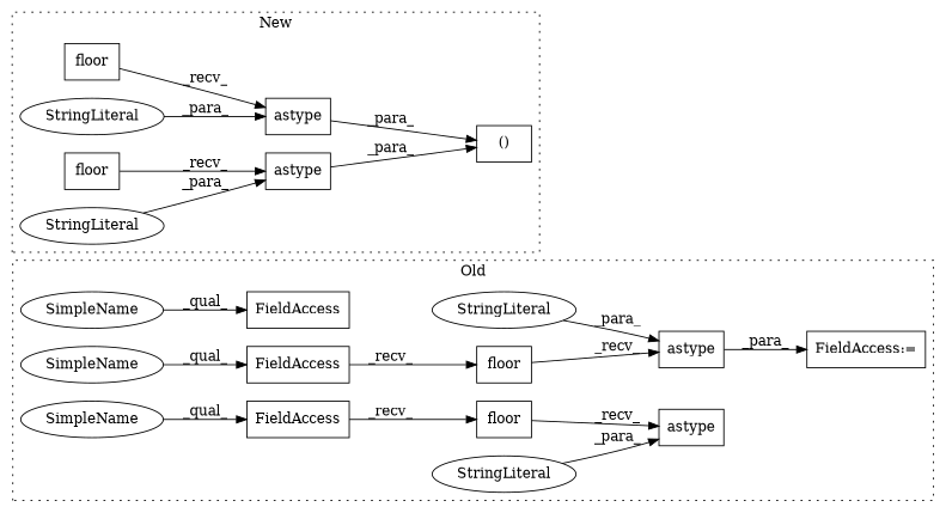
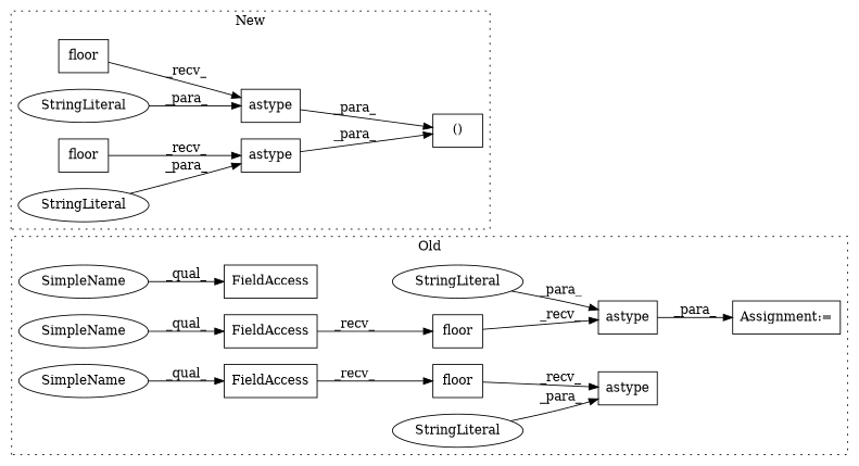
  digraph {
    rankdir=LR
    node [a=32 l="6,1" s=5784 shape=box]
    n1 [label=floor s="5798,5809"]
    n2 [l="7,1" label=astype s="5811,5825"]
    n3 [a=22 l=13 label=FieldAccess]
    n4 [a=22 l=13 label=FieldAccess s=5843]
    n5 [a=22 l=13 label=FieldAccess s=5901]
    n6 [label=floor s="5857,5868"]
    n7 [a=45 l=7 label=StringLiteral s=5818 shape=ellipse]
    n8 [l="7,1" label=astype s="5870,5884"]
    n9 [a=45 l=7 label=StringLiteral s=5877 shape=ellipse]
-   n10 [a=7 l=1 label="FieldAccess:=" s=5783]
+   n10 [a=7 l=1 label="Assignment:=" s=5783]
    n11 [a=42 l=6 label=SimpleName s=5901 shape=ellipse]
    n12 [a=42 l=6 label=SimpleName shape=ellipse]
    n13 [a=42 l=6 label=SimpleName s=5843 shape=ellipse]
    n14 [l="7,1" label=astype s="5791,5805"]
    n15 [label=floor s="5778,5789"]
    n16 [a=45 l=7 label=StringLiteral s=5798 shape=ellipse]
    n17 [a=106 l=69 label="()" s=5737]
    n18 [label=floor s="5737,5748"]
    n19 [l="7,1" label=astype s="5750,5764"]
    n20 [a=45 l=7 label=StringLiteral s=5757 shape=ellipse]
    subgraph cluster_1 {
      label=Old
      style=dotted
      n1
      n2
      n3
      n4
      n5
      n6
      n7
      n8
      n9
      n10
      n11
      n12
      n13
    }
    subgraph cluster_2 {
      label=New
      style=dotted
      n14
      n15
      n16
      n17
      n18
      n19
      n20
    }
    n1 -> n2 [label=_recv_]
    n2 -> n10 [label=_para_]
    n3 -> n1 [label=_recv_]
    n4 -> n6 [label=_recv_]
    n6 -> n8 [label=_recv_]
    n7 -> n2 [label=_para_]
    n9 -> n8 [label=_para_]
    n11 -> n5 [label=_qual_]
    n12 -> n3 [label=_qual_]
    n13 -> n4 [label=_qual_]
    n14 -> n17 [label=_para_]
    n15 -> n14 [label=_recv_]
    n16 -> n14 [label=_para_]
    n18 -> n19 [label=_recv_]
    n19 -> n17 [label=_para_]
    n20 -> n19 [label=_para_]
  }
